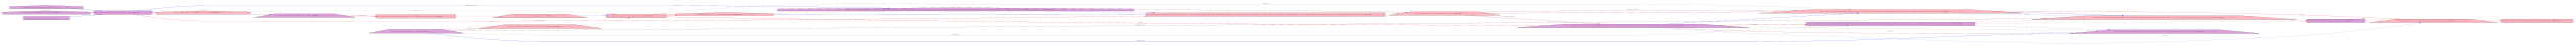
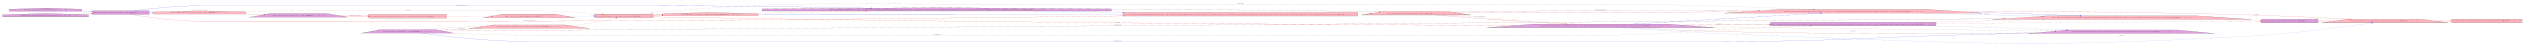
  digraph {
    fontname="IBM Plex Mono"
    rankdir=LR
    node [fillcolor=lightpink fontname="IBM Plex Mono" shape=trapezium style=filled]
    edge [arrowhead=onormal color=brown fontname="IBM Plex Mono" style=solid]
    n1 [fillcolor=plum label="action.shardOperationOnPrimary(request,indexShard,ActionTestUtils.assertNoFailureListener(null))@@@15@@@['0', '1', '0']"]
    n2 [label="when(indexService.getShard(id)).thenReturn(indexShard)@@@9@@@['1', '1', '1']"]
    n3 [label="final ShardId shardId = new ShardId(index,id)@@@10@@@['1', '1', '1']" shape=folder]
    n4 [label="final RetentionLeaseBackgroundSyncAction.Request request = new RetentionLeaseBackgroundSyncAction.Request(indexShard.shardId(),retentionLeases)@@@14@@@['0', '0', '1']"]
    n5 [fillcolor=plum label="final RetentionLeaseSyncAction.Request request = new RetentionLeaseSyncAction.Request(indexShard.shardId(),retentionLeases)@@@14@@@['1', '1', '0']"]
    n6 [label="when(indexShard.shardId()).thenReturn(shardId)@@@11@@@['1', '1', '1']" shape=house]
    n7 [label="final RetentionLeases retentionLeases = mock()@@@13@@@['1', '1', '1']"]
    n8 [label="final ReplicationOperation.PrimaryResult<RetentionLeaseBackgroundSyncAction.Request> result = action.shardOperationOnPrimary(request,indexShard)@@@15@@@['0', '0', '1']"]
    n9 [label="assertThat(result.replicaRequest(),sameInstance(request))@@@17@@@['1', '0', '1']"]
    n10 [fillcolor=plum label="final TransportWriteAction.WritePrimaryResult<RetentionLeaseSyncAction.Request,RetentionLeaseSyncAction.Response> result = action.shardOperationOnPrimary(request,indexShard)@@@15@@@['1', '0', '0']" shape=box]
    n11 [fillcolor=plum label="verify(indexShard).persistRetentionLeases()@@@16@@@['1', '0', '1']" shape=folder]
    n12 [fillcolor=plum label="final RetentionLeaseSyncAction action = new RetentionLeaseSyncAction(Settings.EMPTY,transportService,clusterService,indicesService,threadPool,shardStateAction,new ActionFilters(Collections.emptySet()),new IndexNameExpressionResolver())@@@12@@@['1', '1', '0']" shape=house]
    n13 [label="final RetentionLeaseBackgroundSyncAction action = new RetentionLeaseBackgroundSyncAction(Settings.EMPTY,transportService,clusterService,indicesService,threadPool,shardStateAction,new ActionFilters(Collections.emptySet()),new IndexNameExpressionResolver())@@@12@@@['0', '0', '1']" shape=box]
    n14 [fillcolor=plum label="testRetentionLeaseSyncActionOnPrimary['0', '1', '0']" shape=house]
    n15 [fillcolor=plum label="final IndicesService indicesService = mock()@@@3@@@['1', '1', '1']" shape=box]
    n16 [label="final Index index = new Index(\"index\",\"uuid\")@@@4@@@['1', '1', '1']" shape=house]
    n17 [fillcolor=plum label="testRetentionLeaseBackgroundSyncActionOnPrimary['0', '0', '1']" shape=house]
    n18 [fillcolor=plum label="final IndexService indexService = mock()@@@5@@@['1', '1', '1']"]
    n19 [label="when(indicesService.indexServiceSafe(index)).thenReturn(indexService)@@@6@@@['1', '1', '1']" shape=box]
    n20 [label="final int id = randomIntBetween(0,4)@@@7@@@['1', '1', '1']"]
    n21 [label="assertNull(result.finalResponseIfSuccessful.getShardInfo())@@@18@@@['1', '0', '0']" shape=box]
    n22 [fillcolor=plum label="final IndexShard indexShard = mock()@@@8@@@['1', '1', '1']"]
-   n23 [fillcolor=plum label="testRetentionLeaseSyncActionOnPrimary['1', '0', '0']" shape=box]
    n2 -> n3 [arrowhead=diamond style=dashed]
    n3 -> n4 [arrowhead=dot label=shardId style=dashed]
    n3 -> n5 [color=red label=shardId]
    n3 -> n6 [arrowhead=diamond label=shardId]
    n3 -> n6 [arrowhead=dot color=red style=dashed]
    n4 -> n8 [arrowhead=dot color=blue]
    n4 -> n8 [color=blue label=request style=dashed]
    n4 -> n9 [arrowhead=diamond color=red label=request]
    n5 -> n1 [label=request]
    n5 -> n1 [arrowhead=diamond style=dashed]
    n5 -> n4 [arrowhead=dot color=blue label=0]
    n5 -> n9 [arrowhead=diamond color=blue label=request style=dashed]
    n5 -> n10 [color=red style=dashed]
    n5 -> n10 [arrowhead=dot label=request]
    n6 -> n12 [arrowhead=dot color=red style=dashed]
    n6 -> n13 [color=blue]
    n7 -> n4 [arrowhead=diamond label=retentionLeases]
    n7 -> n4
    n7 -> n5 [color=red label=retentionLeases style=dashed]
    n7 -> n5 [arrowhead=diamond]
    n8 -> n11 [color=red style=dashed]
    n9 -> n21 [arrowhead=diamond color=red]
    n10 -> n1 [arrowhead=dot color=blue label=0 style=dashed]
    n10 -> n8 [label=0 style=dashed]
    n10 -> n11 [arrowhead=diamond color=red style=dashed]
    n11 -> n9 [color=red]
    n12 -> n7 [arrowhead=diamond]
    n12 -> n13 [arrowhead=dot color=blue label=0 style=dashed]
    n13 -> n7 [arrowhead=diamond style=dashed]
    n14 -> n15 [color=blue]
    n15 -> n12 [arrowhead=dot color=blue label=indicesService]
    n15 -> n13 [arrowhead=dot color=red label=indicesService]
    n15 -> n16 [color=blue]
    n16 -> n3 [arrowhead=dot label=index style=dashed]
    n16 -> n18 [arrowhead=diamond]
    n17 -> n15 [arrowhead=dot]
    n18 -> n19 [arrowhead=diamond color=red label=indexService]
    n18 -> n19 [arrowhead=diamond color=red]
    n19 -> n20 [arrowhead=dot color=red style=dashed]
    n20 -> n3 [arrowhead=dot color=blue label=id style=dashed]
    n22 -> n1 [color=blue label=indexShard]
    n22 -> n2 [label=indexShard]
    n22 -> n2 [style=dashed]
    n22 -> n8 [arrowhead=dot label=indexShard]
    n22 -> n10 [arrowhead=diamond label=indexShard style=dashed]
-   n23 -> n15 [color=blue]
  }
